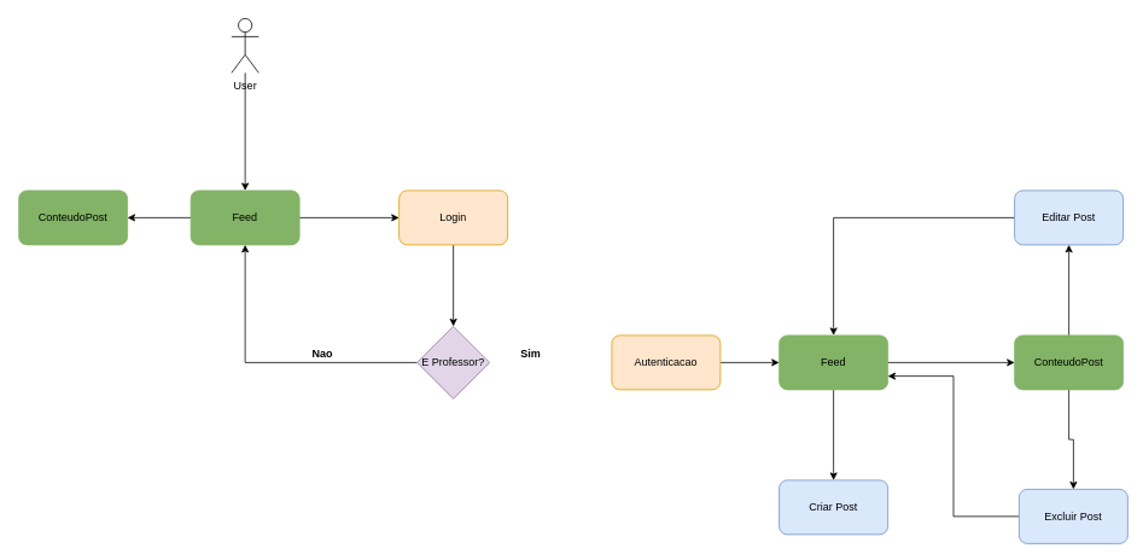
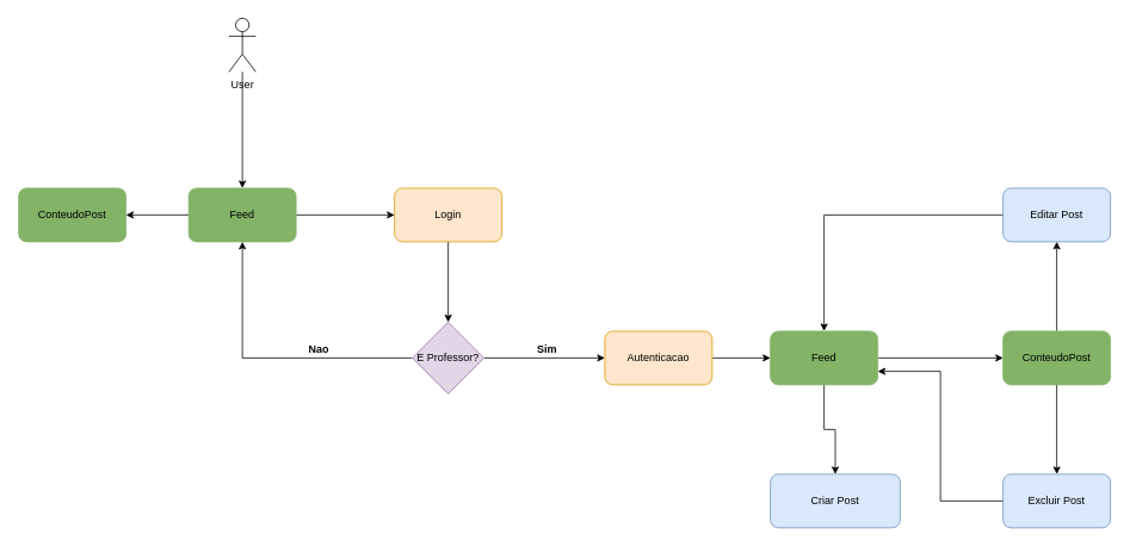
  <mxCell id="0" />
  <mxCell id="1" parent="0" />
  <mxCell id="2" style="edgeStyle=orthogonalEdgeStyle;rounded=0;orthogonalLoop=1;jettySize=auto;html=1;entryX=0.5;entryY=0;entryDx=0;entryDy=0;" parent="1" source="24" target="5" edge="1"><mxGeometry relative="1" as="geometry"><mxPoint x="270" y="90" as="sourcePoint" /></mxGeometry></mxCell>
  <mxCell id="3" style="edgeStyle=orthogonalEdgeStyle;rounded=0;orthogonalLoop=1;jettySize=auto;html=1;entryX=1;entryY=0.5;entryDx=0;entryDy=0;" parent="1" source="5" target="6" edge="1"><mxGeometry relative="1" as="geometry"><mxPoint x="80" y="480" as="targetPoint" /></mxGeometry></mxCell>
  <mxCell id="4" style="edgeStyle=orthogonalEdgeStyle;rounded=0;orthogonalLoop=1;jettySize=auto;html=1;entryX=0;entryY=0.5;entryDx=0;entryDy=0;" parent="1" source="5" target="8" edge="1"><mxGeometry relative="1" as="geometry" /></mxCell>
  <mxCell id="5" value="Feed" style="rounded=1;whiteSpace=wrap;html=1;fillColor=#82B366;strokeColor=#82b366;" parent="1" vertex="1"><mxGeometry x="210" y="210" width="120" height="60" as="geometry" /></mxCell>
  <mxCell id="6" value="ConteudoPost" style="rounded=1;whiteSpace=wrap;html=1;fillColor=#82B366;strokeColor=#82b366;" parent="1" vertex="1"><mxGeometry x="20" y="210" width="120" height="60" as="geometry" /></mxCell>
  <mxCell id="7" style="edgeStyle=orthogonalEdgeStyle;rounded=0;orthogonalLoop=1;jettySize=auto;html=1;" parent="1" source="8" target="11" edge="1"><mxGeometry relative="1" as="geometry" /></mxCell>
  <mxCell id="8" value="Login" style="rounded=1;whiteSpace=wrap;html=1;fillColor=#ffe6cc;strokeColor=#d79b00;" parent="1" vertex="1"><mxGeometry x="440" y="210" width="120" height="60" as="geometry" /></mxCell>
  <mxCell id="9" style="edgeStyle=orthogonalEdgeStyle;rounded=0;orthogonalLoop=1;jettySize=auto;html=1;entryX=0.5;entryY=1;entryDx=0;entryDy=0;" parent="1" source="11" target="5" edge="1"><mxGeometry relative="1" as="geometry"><mxPoint x="120" y="390" as="targetPoint" /></mxGeometry></mxCell>
+ <mxCell id="10" style="edgeStyle=orthogonalEdgeStyle;rounded=0;orthogonalLoop=1;jettySize=auto;html=1;entryX=0;entryY=0.5;entryDx=0;entryDy=0;" parent="1" source="11" target="13" edge="1"><mxGeometry relative="1" as="geometry" /></mxCell>
  <mxCell id="11" value="E Professor?" style="rhombus;whiteSpace=wrap;html=1;fillColor=#e1d5e7;strokeColor=#9673a6;" parent="1" vertex="1"><mxGeometry x="460" y="360" width="80" height="80" as="geometry" /></mxCell>
  <mxCell id="12" style="edgeStyle=orthogonalEdgeStyle;rounded=0;orthogonalLoop=1;jettySize=auto;html=1;entryX=0;entryY=0.5;entryDx=0;entryDy=0;" parent="1" source="13" target="23" edge="1"><mxGeometry relative="1" as="geometry" /></mxCell>
  <mxCell id="13" value="Autenticacao" style="rounded=1;whiteSpace=wrap;html=1;fillColor=#ffe6cc;strokeColor=#d79b00;" parent="1" vertex="1"><mxGeometry x="675" y="370" width="120" height="60" as="geometry" /></mxCell>
  <mxCell id="14" value="&lt;b&gt;Nao&lt;/b&gt;" style="text;html=1;align=center;verticalAlign=middle;resizable=0;points=[];autosize=1;strokeColor=none;fillColor=none;" parent="1" vertex="1"><mxGeometry x="330" y="375" width="50" height="30" as="geometry" /></mxCell>
- <mxCell id="15" value="&lt;b&gt;Sim&lt;/b&gt;" style="text;html=1;align=center;verticalAlign=middle;resizable=0;points=[];autosize=1;strokeColor=none;fillColor=none;" parent="1" vertex="1"><mxGeometry x="560" y="375" width="50" height="30" as="geometry" /></mxCell>
- <mxCell id="16" value="Criar Post" style="rounded=1;whiteSpace=wrap;html=1;fillColor=#dae8fc;strokeColor=#6c8ebf;" parent="1" vertex="1"><mxGeometry x="860" y="530" width="120" height="60" as="geometry" /></mxCell>
+ <mxCell id="15" value="&lt;b&gt;Sim&lt;/b&gt;" style="text;html=1;align=center;verticalAlign=middle;resizable=0;points=[];autosize=1;strokeColor=none;fillColor=none;" parent="1" vertex="1"><mxGeometry x="585" y="375" width="50" height="30" as="geometry" /></mxCell>
+ <mxCell id="16" value="Criar Post" style="rounded=1;whiteSpace=wrap;html=1;fillColor=#dae8fc;strokeColor=#6c8ebf;" parent="1" vertex="1"><mxGeometry x="860" y="530" width="145" height="60" as="geometry" /></mxCell>
  <mxCell id="17" style="edgeStyle=orthogonalEdgeStyle;rounded=0;orthogonalLoop=1;jettySize=auto;html=1;entryX=0.5;entryY=0;entryDx=0;entryDy=0;" edge="1" parent="1" source="18" target="23"><mxGeometry relative="1" as="geometry" /></mxCell>
  <mxCell id="18" value="Editar Post" style="rounded=1;whiteSpace=wrap;html=1;fillColor=#dae8fc;strokeColor=#6c8ebf;" parent="1" vertex="1"><mxGeometry x="1120" y="210" width="120" height="60" as="geometry" /></mxCell>
  <mxCell id="19" style="edgeStyle=orthogonalEdgeStyle;rounded=0;orthogonalLoop=1;jettySize=auto;html=1;entryX=1;entryY=0.75;entryDx=0;entryDy=0;" edge="1" parent="1" source="20" target="23"><mxGeometry relative="1" as="geometry" /></mxCell>
- <mxCell id="20" value="Excluir Post" style="rounded=1;whiteSpace=wrap;html=1;fillColor=#dae8fc;strokeColor=#6c8ebf;" parent="1" vertex="1"><mxGeometry x="1125" y="540" width="120" height="60" as="geometry" /></mxCell>
+ <mxCell id="20" value="Excluir Post" style="rounded=1;whiteSpace=wrap;html=1;fillColor=#dae8fc;strokeColor=#6c8ebf;" parent="1" vertex="1"><mxGeometry x="1120" y="530" width="120" height="60" as="geometry" /></mxCell>
  <mxCell id="21" style="edgeStyle=orthogonalEdgeStyle;rounded=0;orthogonalLoop=1;jettySize=auto;html=1;entryX=0.5;entryY=0;entryDx=0;entryDy=0;exitX=0.5;exitY=1;exitDx=0;exitDy=0;" parent="1" source="23" target="16" edge="1"><mxGeometry relative="1" as="geometry"><mxPoint x="920" y="540" as="targetPoint" /></mxGeometry></mxCell>
  <mxCell id="22" style="edgeStyle=orthogonalEdgeStyle;rounded=0;orthogonalLoop=1;jettySize=auto;html=1;entryX=0;entryY=0.5;entryDx=0;entryDy=0;" edge="1" parent="1" source="23" target="27"><mxGeometry relative="1" as="geometry" /></mxCell>
  <mxCell id="23" value="Feed" style="rounded=1;whiteSpace=wrap;html=1;fillColor=#82B366;strokeColor=#82b366;" parent="1" vertex="1"><mxGeometry x="860" y="370" width="120" height="60" as="geometry" /></mxCell>
  <mxCell id="24" value="User" style="shape=umlActor;verticalLabelPosition=bottom;verticalAlign=top;html=1;outlineConnect=0;" parent="1" vertex="1"><mxGeometry x="255" y="20" width="30" height="60" as="geometry" /></mxCell>
  <mxCell id="25" style="edgeStyle=orthogonalEdgeStyle;rounded=0;orthogonalLoop=1;jettySize=auto;html=1;" edge="1" parent="1" source="27" target="20"><mxGeometry relative="1" as="geometry" /></mxCell>
  <mxCell id="26" style="edgeStyle=orthogonalEdgeStyle;rounded=0;orthogonalLoop=1;jettySize=auto;html=1;entryX=0.5;entryY=1;entryDx=0;entryDy=0;" edge="1" parent="1" source="27" target="18"><mxGeometry relative="1" as="geometry" /></mxCell>
  <mxCell id="27" value="ConteudoPost" style="rounded=1;whiteSpace=wrap;html=1;fillColor=#82B366;strokeColor=#82b366;" vertex="1" parent="1"><mxGeometry x="1120" y="370" width="120" height="60" as="geometry" /></mxCell>
